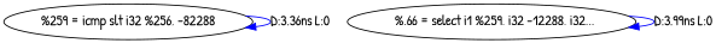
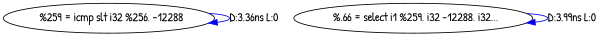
  digraph {
    fontname="Patrick Hand"
    node [fontname="Patrick Hand"]
    edge [color=blue fontname="Patrick Hand"]
-   n1 [label="%259 = icmp slt i32 %256, -82288"]
+   n1 [label="  %259 = icmp slt i32 %256, -12288"]
    n2 [label="  %.66 = select i1 %259, i32 -12288, i32..."]
    n1 -> n1 [label="D:3.36ns L:0"]
    n2 -> n2 [label="D:3.99ns L:0"]
  }
